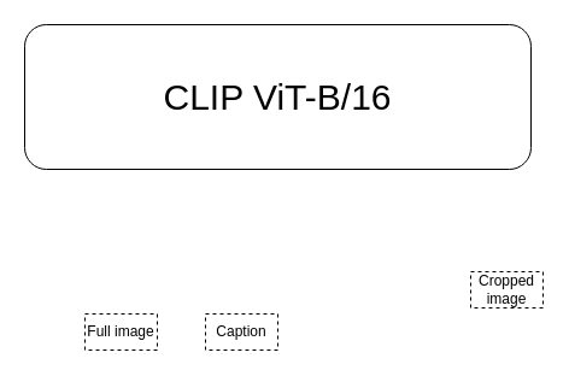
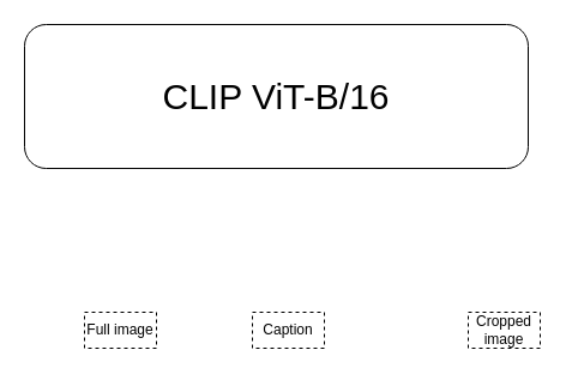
  <mxCell id="0" />
  <mxCell id="1" parent="0" />
  <mxCell id="2" value="&lt;font style=&quot;font-size: 30px;&quot;&gt;CLIP ViT-B/16&lt;/font&gt;" style="rounded=1;whiteSpace=wrap;html=1;" vertex="1" parent="1"><mxGeometry x="20" y="20" width="420" height="120" as="geometry" /></mxCell>
- <mxCell id="3" value="&lt;div&gt;Caption&lt;/div&gt;" style="text;html=1;whiteSpace=wrap;strokeColor=default;fillColor=none;align=center;verticalAlign=middle;rounded=0;dashed=1;" vertex="1" parent="1"><mxGeometry x="170" y="260" width="60" height="30" as="geometry" /></mxCell>
+ <mxCell id="3" value="&lt;div&gt;Caption&lt;/div&gt;" style="text;html=1;whiteSpace=wrap;strokeColor=default;fillColor=none;align=center;verticalAlign=middle;rounded=0;dashed=1;" vertex="1" parent="1"><mxGeometry x="210" y="260" width="60" height="30" as="geometry" /></mxCell>
  <mxCell id="4" value="Full image" style="text;html=1;whiteSpace=wrap;strokeColor=default;fillColor=none;align=center;verticalAlign=middle;rounded=0;dashed=1;" vertex="1" parent="1"><mxGeometry x="70" y="260" width="60" height="30" as="geometry" /></mxCell>
- <mxCell id="5" value="Cropped image" style="text;html=1;whiteSpace=wrap;strokeColor=default;fillColor=none;align=center;verticalAlign=middle;rounded=0;dashed=1;" vertex="1" parent="1"><mxGeometry x="390" y="225" width="60" height="30" as="geometry" /></mxCell>
+ <mxCell id="5" value="Cropped image" style="text;html=1;whiteSpace=wrap;strokeColor=default;fillColor=none;align=center;verticalAlign=middle;rounded=0;dashed=1;" vertex="1" parent="1"><mxGeometry x="390" y="260" width="60" height="30" as="geometry" /></mxCell>
